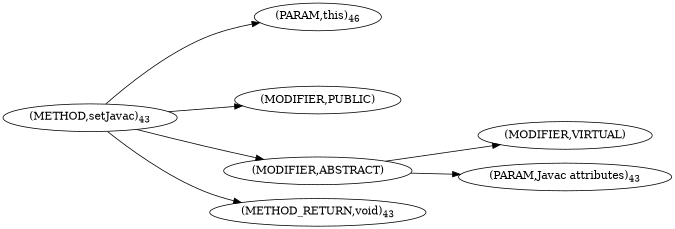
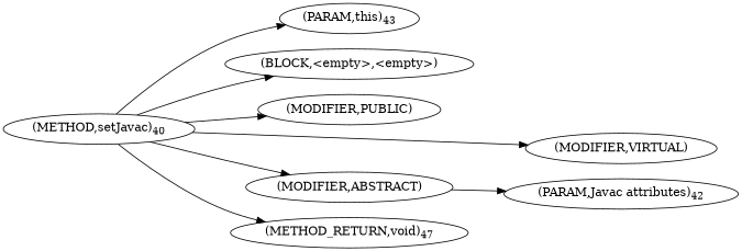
  digraph {
    rankdir=LR
-   n1 [label=<(METHOD,setJavac)<SUB>43</SUB>>]
-   n2 [label=<(PARAM,this)<SUB>46</SUB>>]
+   n1 [label=<(METHOD,setJavac)<SUB>40</SUB>>]
+   n2 [label=<(PARAM,this)<SUB>43</SUB>>]
+   n3 [label=<(BLOCK,&lt;empty&gt;,&lt;empty&gt;)>]
    n4 [label=<(MODIFIER,PUBLIC)>]
    n5 [label=<(MODIFIER,ABSTRACT)>]
    n6 [label=<(MODIFIER,VIRTUAL)>]
-   n7 [label=<(METHOD_RETURN,void)<SUB>43</SUB>>]
-   n8 [label=<(PARAM,Javac attributes)<SUB>43</SUB>>]
+   n7 [label=<(METHOD_RETURN,void)<SUB>47</SUB>>]
+   n8 [label=<(PARAM,Javac attributes)<SUB>42</SUB>>]
    n1 -> n2
+   n1 -> n3
    n1 -> n4
    n1 -> n5
-   n5 -> n6
+   n1 -> n6
    n1 -> n7
    n5 -> n8
  }
